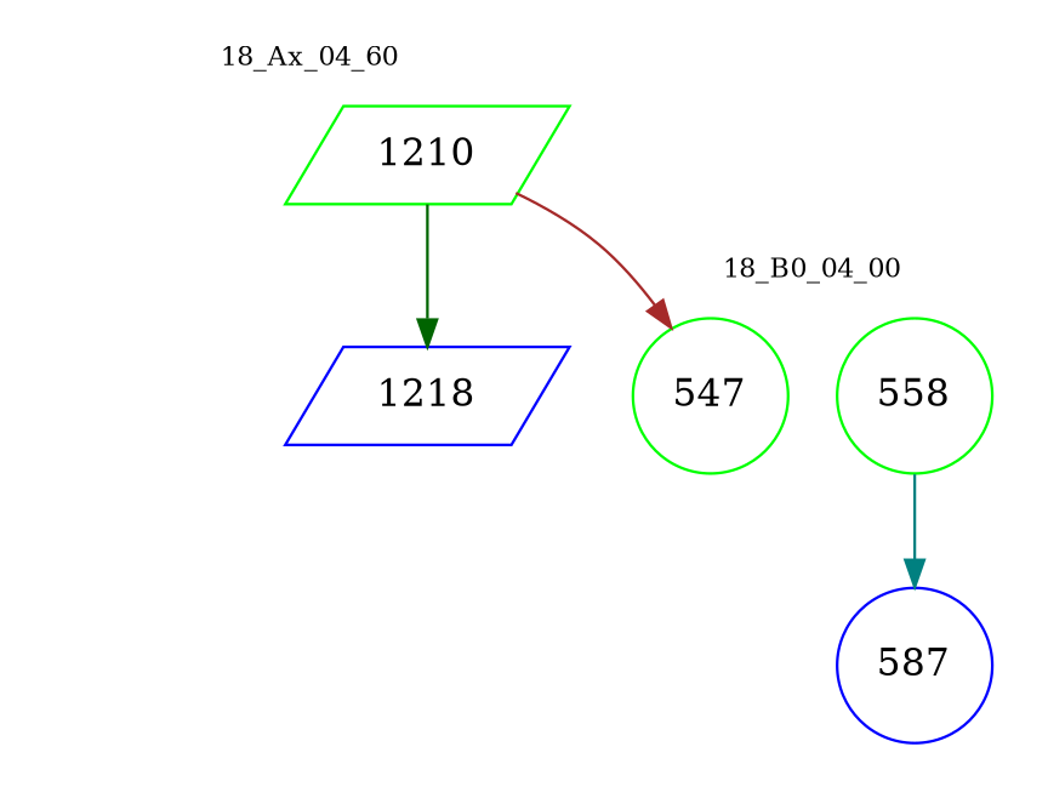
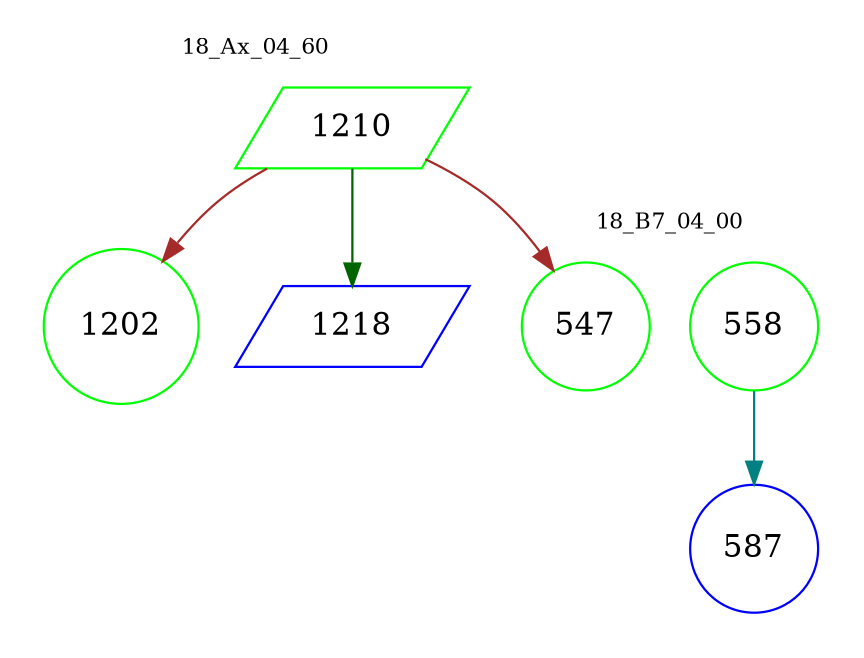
  digraph {
    node [color=green shape=circle]
    edge [color=brown]
    n1 [label=1210 shape=parallelogram]
+   n2 [label=1202]
    n3 [color=blue label=1218 shape=parallelogram]
    n4 [label=558]
    n5 [label=547]
    n6 [color=blue label=587]
    subgraph cluster_1 {
      color=white
      fontsize=10
      label="18_Ax_04_60"
      n1
+     n2
      n3
    }
    subgraph cluster_2 {
      color=white
      fontsize=10
-     label="18_B0_04_00"
+     label="18_B7_04_00"
      n4
      n5
      n6
    }
+   n1 -> n2
    n1 -> n3 [color=darkgreen]
    n1 -> n5
    n4 -> n6 [color=teal]
  }
